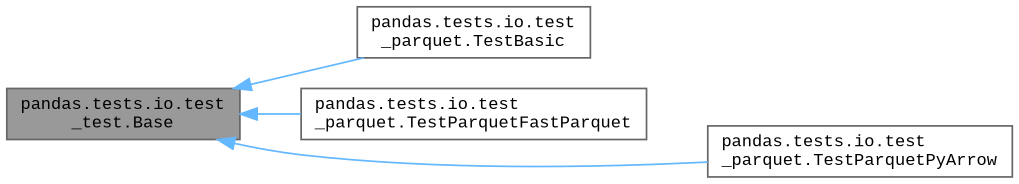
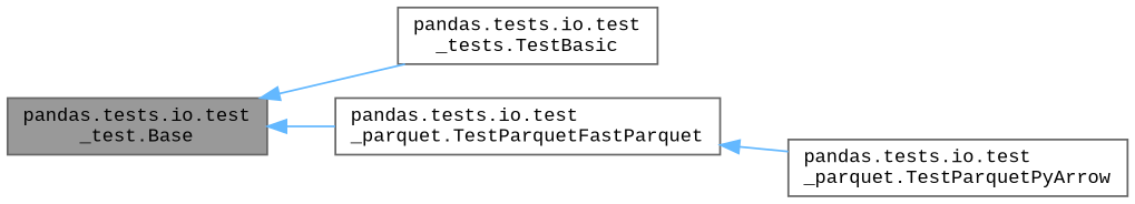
  digraph {
    fontname="Liberation Mono"
    rankdir=LR
    node [color=gray40 fillcolor=white fontname="Liberation Mono" fontsize=10 shape=box style=filled]
    edge [color=steelblue1 dir=back fontname="Liberation Mono" fontsize=10 labelfontname=Helvetica labelfontsize=10 style=solid]
    n1 [fillcolor=grey60 fontcolor=black height=0.2 label="pandas.tests.io.test\l_test.Base" width=0.4]
-   n2 [height=0.2 label="pandas.tests.io.test\l_parquet.TestBasic" width=0.4]
+   n2 [height=0.2 label="pandas.tests.io.test\l_tests.TestBasic" width=0.4]
    n3 [height=0.2 label="pandas.tests.io.test\l_parquet.TestParquetFastParquet" width=0.4]
    n4 [height=0.2 label="pandas.tests.io.test\l_parquet.TestParquetPyArrow" width=0.4]
    n1 -> n2
    n1 -> n3
-   n1 -> n4
+   n3 -> n4
  }
